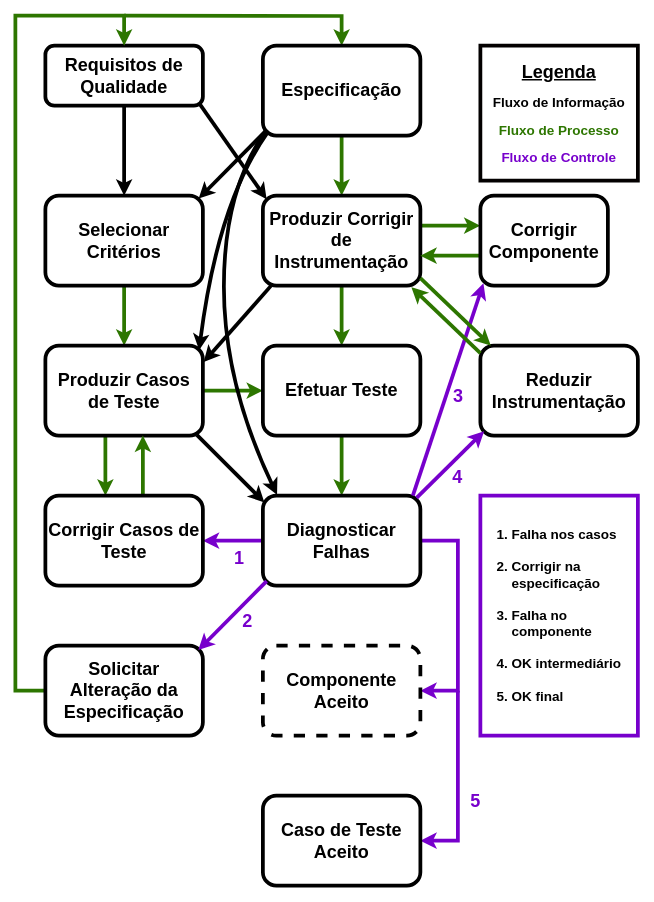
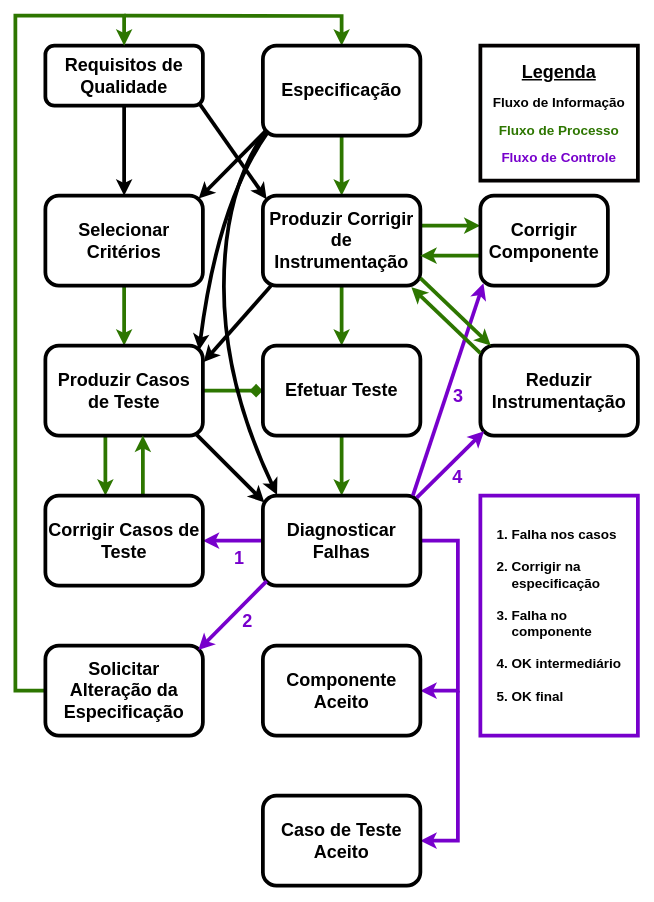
  <mxCell id="0" />
  <mxCell id="1" parent="0" />
  <mxCell id="2" value="" style="edgeStyle=orthogonalEdgeStyle;rounded=0;orthogonalLoop=1;jettySize=auto;html=1;strokeWidth=5;" parent="1" source="4" target="14" edge="1"><mxGeometry relative="1" as="geometry" /></mxCell>
  <mxCell id="3" value="" style="edgeStyle=orthogonalEdgeStyle;rounded=0;orthogonalLoop=1;jettySize=auto;html=1;strokeWidth=5;entryX=0.5;entryY=0;entryDx=0;entryDy=0;fillColor=#60a917;strokeColor=#2D7600;" parent="1" target="6" edge="1"><mxGeometry relative="1" as="geometry"><mxPoint x="165" y="20" as="sourcePoint" /></mxGeometry></mxCell>
  <mxCell id="4" value="&lt;h1&gt;Requisitos de Qualidade&lt;/h1&gt;" style="rounded=1;whiteSpace=wrap;html=1;strokeWidth=5;" parent="1" vertex="1"><mxGeometry x="60" y="60" width="210" height="80" as="geometry" /></mxCell>
  <mxCell id="5" value="" style="edgeStyle=orthogonalEdgeStyle;rounded=0;orthogonalLoop=1;jettySize=auto;html=1;strokeWidth=5;fillColor=#60a917;strokeColor=#2D7600;" parent="1" source="6" target="9" edge="1"><mxGeometry relative="1" as="geometry" /></mxCell>
  <mxCell id="6" value="&lt;h1&gt;Especificação&lt;/h1&gt;" style="rounded=1;whiteSpace=wrap;html=1;strokeWidth=5;" parent="1" vertex="1"><mxGeometry x="350" y="60" width="210" height="120" as="geometry" /></mxCell>
  <mxCell id="7" value="" style="edgeStyle=orthogonalEdgeStyle;rounded=0;orthogonalLoop=1;jettySize=auto;html=1;strokeWidth=5;fillColor=#60a917;strokeColor=#2D7600;" parent="1" source="9" target="19" edge="1"><mxGeometry relative="1" as="geometry" /></mxCell>
  <mxCell id="8" value="" style="edgeStyle=orthogonalEdgeStyle;rounded=0;orthogonalLoop=1;jettySize=auto;html=1;strokeWidth=5;fillColor=#60a917;strokeColor=#2D7600;" parent="1" source="9" target="11" edge="1"><mxGeometry relative="1" as="geometry"><Array as="points"><mxPoint x="600" y="300" /><mxPoint x="600" y="300" /></Array></mxGeometry></mxCell>
  <mxCell id="9" value="&lt;h1&gt;Produzir Corrigir de Instrumentação&lt;/h1&gt;" style="rounded=1;whiteSpace=wrap;html=1;strokeWidth=5;" parent="1" vertex="1"><mxGeometry x="350" y="260" width="210" height="120" as="geometry" /></mxCell>
  <mxCell id="10" value="" style="edgeStyle=orthogonalEdgeStyle;rounded=0;orthogonalLoop=1;jettySize=auto;html=1;strokeWidth=5;fillColor=#60a917;strokeColor=#2D7600;" parent="1" source="11" target="9" edge="1"><mxGeometry relative="1" as="geometry"><Array as="points"><mxPoint x="600" y="340" /><mxPoint x="600" y="340" /></Array></mxGeometry></mxCell>
  <mxCell id="11" value="&lt;h1&gt;Corrigir Componente&lt;/h1&gt;" style="rounded=1;whiteSpace=wrap;html=1;strokeWidth=5;" parent="1" vertex="1"><mxGeometry x="640" y="260" width="170" height="120" as="geometry" /></mxCell>
  <mxCell id="12" value="&lt;h1&gt;Reduzir Instrumentação&lt;/h1&gt;" style="rounded=1;whiteSpace=wrap;html=1;strokeWidth=5;" parent="1" vertex="1"><mxGeometry x="640" y="460" width="210" height="120" as="geometry" /></mxCell>
  <mxCell id="13" value="" style="edgeStyle=orthogonalEdgeStyle;rounded=0;orthogonalLoop=1;jettySize=auto;html=1;strokeWidth=5;fillColor=#60a917;strokeColor=#2D7600;" parent="1" source="14" target="17" edge="1"><mxGeometry relative="1" as="geometry" /></mxCell>
  <mxCell id="14" value="&lt;h1&gt;Selecionar Critérios&lt;/h1&gt;" style="rounded=1;whiteSpace=wrap;html=1;strokeWidth=5;" parent="1" vertex="1"><mxGeometry x="60" y="260" width="210" height="120" as="geometry" /></mxCell>
- <mxCell id="15" value="" style="edgeStyle=orthogonalEdgeStyle;rounded=0;orthogonalLoop=1;jettySize=auto;html=1;strokeWidth=5;fillColor=#60a917;strokeColor=#2D7600;" parent="1" source="17" target="19" edge="1"><mxGeometry relative="1" as="geometry" /></mxCell>
+ <mxCell id="15" value="" style="edgeStyle=orthogonalEdgeStyle;rounded=0;orthogonalLoop=1;jettySize=auto;html=1;strokeWidth=5;fillColor=#60a917;strokeColor=#2D7600;endArrow=diamond;" parent="1" source="17" target="19" edge="1"><mxGeometry relative="1" as="geometry" /></mxCell>
  <mxCell id="16" value="" style="edgeStyle=orthogonalEdgeStyle;rounded=0;orthogonalLoop=1;jettySize=auto;html=1;strokeWidth=5;fillColor=#60a917;strokeColor=#2D7600;" parent="1" source="17" target="29" edge="1"><mxGeometry relative="1" as="geometry"><Array as="points"><mxPoint x="140" y="620" /><mxPoint x="140" y="620" /></Array></mxGeometry></mxCell>
  <mxCell id="17" value="&lt;h1&gt;Produzir Casos de Teste&lt;/h1&gt;" style="rounded=1;whiteSpace=wrap;html=1;strokeWidth=5;" parent="1" vertex="1"><mxGeometry x="60" y="460" width="210" height="120" as="geometry" /></mxCell>
  <mxCell id="18" value="" style="edgeStyle=orthogonalEdgeStyle;rounded=0;orthogonalLoop=1;jettySize=auto;html=1;strokeWidth=5;fillColor=#60a917;strokeColor=#2D7600;" parent="1" source="19" target="22" edge="1"><mxGeometry relative="1" as="geometry" /></mxCell>
  <mxCell id="19" value="&lt;h1&gt;Efetuar Teste&lt;/h1&gt;" style="rounded=1;whiteSpace=wrap;html=1;strokeWidth=5;" parent="1" vertex="1"><mxGeometry x="350" y="460" width="210" height="120" as="geometry" /></mxCell>
  <mxCell id="20" value="" style="edgeStyle=orthogonalEdgeStyle;rounded=0;orthogonalLoop=1;jettySize=auto;html=1;strokeWidth=5;fillColor=#aa00ff;strokeColor=#7700CC;" parent="1" source="22" target="29" edge="1"><mxGeometry relative="1" as="geometry" /></mxCell>
  <mxCell id="21" value="" style="edgeStyle=orthogonalEdgeStyle;rounded=0;orthogonalLoop=1;jettySize=auto;html=1;strokeWidth=5;exitX=1;exitY=0.5;exitDx=0;exitDy=0;entryX=1;entryY=0.5;entryDx=0;entryDy=0;fillColor=#aa00ff;strokeColor=#7700CC;" parent="1" source="22" target="24" edge="1"><mxGeometry relative="1" as="geometry"><Array as="points"><mxPoint x="610" y="720" /><mxPoint x="610" y="920" /></Array></mxGeometry></mxCell>
  <mxCell id="22" value="&lt;h1&gt;Diagnosticar Falhas&lt;/h1&gt;" style="rounded=1;whiteSpace=wrap;html=1;strokeWidth=5;" parent="1" vertex="1"><mxGeometry x="350" y="660" width="210" height="120" as="geometry" /></mxCell>
  <mxCell id="23" value="" style="edgeStyle=orthogonalEdgeStyle;rounded=0;orthogonalLoop=1;jettySize=auto;html=1;strokeWidth=5;entryX=1;entryY=0.5;entryDx=0;entryDy=0;fillColor=#aa00ff;strokeColor=#7700CC;" parent="1" target="25" edge="1"><mxGeometry relative="1" as="geometry"><mxPoint x="610" y="920" as="sourcePoint" /><Array as="points"><mxPoint x="610" y="1120" /></Array></mxGeometry></mxCell>
- <mxCell id="24" value="&lt;h1&gt;Componente Aceito&lt;/h1&gt;" style="rounded=1;whiteSpace=wrap;html=1;strokeWidth=5;dashed=1;" parent="1" vertex="1"><mxGeometry x="350" y="860" width="210" height="120" as="geometry" /></mxCell>
+ <mxCell id="24" value="&lt;h1&gt;Componente Aceito&lt;/h1&gt;" style="rounded=1;whiteSpace=wrap;html=1;strokeWidth=5;" parent="1" vertex="1"><mxGeometry x="350" y="860" width="210" height="120" as="geometry" /></mxCell>
  <mxCell id="25" value="&lt;h1&gt;Caso de Teste Aceito&lt;/h1&gt;" style="rounded=1;whiteSpace=wrap;html=1;strokeWidth=5;" parent="1" vertex="1"><mxGeometry x="350" y="1060" width="210" height="120" as="geometry" /></mxCell>
  <mxCell id="26" value="" style="edgeStyle=orthogonalEdgeStyle;rounded=0;orthogonalLoop=1;jettySize=auto;html=1;strokeWidth=5;entryX=0.5;entryY=0;entryDx=0;entryDy=0;fillColor=#60a917;strokeColor=#2D7600;" parent="1" source="27" target="4" edge="1"><mxGeometry relative="1" as="geometry"><mxPoint x="160" y="-40" as="targetPoint" /><Array as="points"><mxPoint x="20" y="920" /><mxPoint x="20" y="20" /><mxPoint x="165" y="20" /></Array></mxGeometry></mxCell>
  <mxCell id="27" value="&lt;h1&gt;Solicitar Alteração da Especificação&lt;/h1&gt;" style="rounded=1;whiteSpace=wrap;html=1;strokeWidth=5;" parent="1" vertex="1"><mxGeometry x="60" y="860" width="210" height="120" as="geometry" /></mxCell>
  <mxCell id="28" value="" style="edgeStyle=orthogonalEdgeStyle;rounded=0;orthogonalLoop=1;jettySize=auto;html=1;strokeWidth=5;fillColor=#60a917;strokeColor=#2D7600;" parent="1" source="29" target="17" edge="1"><mxGeometry relative="1" as="geometry"><Array as="points"><mxPoint x="190" y="620" /><mxPoint x="190" y="620" /></Array></mxGeometry></mxCell>
  <mxCell id="29" value="&lt;h1&gt;Corrigir Casos de Teste&lt;/h1&gt;" style="rounded=1;whiteSpace=wrap;html=1;strokeWidth=5;" parent="1" vertex="1"><mxGeometry x="60" y="660" width="210" height="120" as="geometry" /></mxCell>
  <mxCell id="30" value="&lt;h1&gt;1&lt;/h1&gt;" style="text;html=1;resizable=0;points=[];autosize=1;align=left;verticalAlign=top;spacingTop=-4;fontColor=#7700CC;fillColor=none;strokeColor=none;" parent="1" vertex="1"><mxGeometry x="310" y="710" width="30" height="50" as="geometry" /></mxCell>
  <mxCell id="31" value="&lt;h1&gt;2&lt;/h1&gt;" style="text;html=1;resizable=0;points=[];autosize=1;align=left;verticalAlign=top;spacingTop=-4;fontColor=#7700CC;" parent="1" vertex="1"><mxGeometry x="321" y="794" width="30" height="50" as="geometry" /></mxCell>
  <mxCell id="32" value="" style="endArrow=classic;html=1;strokeWidth=5;exitX=0.024;exitY=0.95;exitDx=0;exitDy=0;entryX=0.99;entryY=0.033;entryDx=0;entryDy=0;entryPerimeter=0;exitPerimeter=0;fillColor=#aa00ff;strokeColor=#7700CC;" parent="1" source="22" edge="1"><mxGeometry width="50" height="50" relative="1" as="geometry"><mxPoint x="351.04" y="779.96" as="sourcePoint" /><mxPoint x="263.9" y="865.96" as="targetPoint" /></mxGeometry></mxCell>
  <mxCell id="33" value="" style="endArrow=classic;html=1;strokeWidth=5;entryX=0.024;entryY=0.95;entryDx=0;entryDy=0;entryPerimeter=0;exitX=0.976;exitY=0.025;exitDx=0;exitDy=0;exitPerimeter=0;fillColor=#aa00ff;strokeColor=#7700CC;" parent="1" source="22" target="12" edge="1"><mxGeometry width="50" height="50" relative="1" as="geometry"><mxPoint x="550" y="670" as="sourcePoint" /><mxPoint x="646" y="579" as="targetPoint" /></mxGeometry></mxCell>
  <mxCell id="34" value="" style="endArrow=classic;html=1;strokeWidth=5;entryX=0.024;entryY=0.975;entryDx=0;entryDy=0;entryPerimeter=0;exitX=0.976;exitY=0.025;exitDx=0;exitDy=0;exitPerimeter=0;fillColor=#aa00ff;strokeColor=#7700CC;" parent="1" target="11" edge="1"><mxGeometry width="50" height="50" relative="1" as="geometry"><mxPoint x="549.96" y="660" as="sourcePoint" /><mxPoint x="640.04" y="571" as="targetPoint" /></mxGeometry></mxCell>
  <mxCell id="35" value="&lt;h1&gt;4&lt;/h1&gt;" style="text;html=1;resizable=0;points=[];autosize=1;align=left;verticalAlign=top;spacingTop=-4;fontColor=#7700CC;" parent="1" vertex="1"><mxGeometry x="601" y="602" width="30" height="50" as="geometry" /></mxCell>
  <mxCell id="36" value="&lt;h1&gt;3&lt;/h1&gt;" style="text;html=1;resizable=0;points=[];autosize=1;align=left;verticalAlign=top;spacingTop=-4;fontColor=#7700CC;" parent="1" vertex="1"><mxGeometry x="602" y="495" width="30" height="50" as="geometry" /></mxCell>
  <mxCell id="37" value="" style="endArrow=classic;html=1;strokeWidth=5;exitX=0.038;exitY=0.033;exitDx=0;exitDy=0;exitPerimeter=0;entryX=0.981;entryY=0.967;entryDx=0;entryDy=0;entryPerimeter=0;fillColor=#60a917;strokeColor=#2D7600;" parent="1" edge="1"><mxGeometry width="50" height="50" relative="1" as="geometry"><mxPoint x="639.98" y="469.96" as="sourcePoint" /><mxPoint x="548.01" y="382.04" as="targetPoint" /></mxGeometry></mxCell>
  <mxCell id="38" value="" style="endArrow=classic;html=1;strokeWidth=5;entryX=0.076;entryY=-0.033;entryDx=0;entryDy=0;entryPerimeter=0;fillColor=#60a917;strokeColor=#2D7600;" parent="1" edge="1"><mxGeometry width="50" height="50" relative="1" as="geometry"><mxPoint x="560" y="370" as="sourcePoint" /><mxPoint x="653.96" y="460.04" as="targetPoint" /></mxGeometry></mxCell>
- <mxCell id="39" value="&lt;h1&gt;5&lt;/h1&gt;" style="text;html=1;resizable=0;points=[];autosize=1;align=left;verticalAlign=top;spacingTop=-4;fontColor=#7700CC;" parent="1" vertex="1"><mxGeometry x="625" y="1035" width="30" height="50" as="geometry" /></mxCell>
  <mxCell id="40" value="" style="endArrow=classic;html=1;strokeWidth=5;exitX=0.024;exitY=0.95;exitDx=0;exitDy=0;entryX=0.99;entryY=0.033;entryDx=0;entryDy=0;entryPerimeter=0;exitPerimeter=0;fillColor=#e1d5e7;strokeColor=#000000;" parent="1" edge="1"><mxGeometry width="50" height="50" relative="1" as="geometry"><mxPoint x="355.54" y="172" as="sourcePoint" /><mxPoint x="264.4" y="263.96" as="targetPoint" /></mxGeometry></mxCell>
  <mxCell id="41" value="" style="endArrow=classic;html=1;strokeWidth=5;exitX=0.976;exitY=0.958;exitDx=0;exitDy=0;entryX=0.024;entryY=0.042;entryDx=0;entryDy=0;entryPerimeter=0;exitPerimeter=0;fillColor=#e1d5e7;strokeColor=#000000;" parent="1" source="4" target="9" edge="1"><mxGeometry width="50" height="50" relative="1" as="geometry"><mxPoint x="365.54" y="182" as="sourcePoint" /><mxPoint x="274.4" y="273.96" as="targetPoint" /></mxGeometry></mxCell>
  <mxCell id="42" value="" style="endArrow=classic;html=1;strokeWidth=5;exitX=0.029;exitY=0.967;exitDx=0;exitDy=0;exitPerimeter=0;fillColor=#e1d5e7;strokeColor=#000000;curved=1;entryX=0.976;entryY=0.05;entryDx=0;entryDy=0;entryPerimeter=0;" parent="1" source="6" target="17" edge="1"><mxGeometry width="50" height="50" relative="1" as="geometry"><mxPoint x="365.54" y="182" as="sourcePoint" /><mxPoint x="266" y="460" as="targetPoint" /><Array as="points"><mxPoint x="290" y="270" /></Array></mxGeometry></mxCell>
  <mxCell id="43" value="" style="endArrow=classic;html=1;strokeWidth=5;fillColor=#e1d5e7;strokeColor=#000000;curved=1;entryX=0.09;entryY=-0.008;entryDx=0;entryDy=0;entryPerimeter=0;" parent="1" target="22" edge="1"><mxGeometry width="50" height="50" relative="1" as="geometry"><mxPoint x="355" y="172" as="sourcePoint" /><mxPoint x="355" y="666" as="targetPoint" /><Array as="points"><mxPoint x="298" y="252" /><mxPoint x="298" y="510" /></Array></mxGeometry></mxCell>
  <mxCell id="44" value="" style="endArrow=classic;html=1;strokeWidth=5;exitX=0.976;exitY=0.958;exitDx=0;exitDy=0;entryX=0.024;entryY=0.042;entryDx=0;entryDy=0;entryPerimeter=0;exitPerimeter=0;fillColor=#e1d5e7;strokeColor=#000000;" parent="1" edge="1"><mxGeometry width="50" height="50" relative="1" as="geometry"><mxPoint x="261.96" y="578.96" as="sourcePoint" /><mxPoint x="352.04" y="669.04" as="targetPoint" /></mxGeometry></mxCell>
  <mxCell id="45" value="" style="endArrow=classic;html=1;strokeWidth=5;exitX=0.024;exitY=0.95;exitDx=0;exitDy=0;entryX=1.005;entryY=0.183;entryDx=0;entryDy=0;entryPerimeter=0;exitPerimeter=0;fillColor=#e1d5e7;strokeColor=#000000;" parent="1" target="17" edge="1"><mxGeometry width="50" height="50" relative="1" as="geometry"><mxPoint x="361.04" y="380" as="sourcePoint" /><mxPoint x="269.9" y="471.96" as="targetPoint" /></mxGeometry></mxCell>
  <mxCell id="46" value="&lt;h1&gt;&lt;font color=&quot;#000000&quot;&gt;&lt;u&gt;Legenda&lt;/u&gt;&lt;/font&gt;&lt;/h1&gt;&lt;h2&gt;&lt;font color=&quot;#000000&quot;&gt;Fluxo de Informação&lt;/font&gt;&lt;/h2&gt;&lt;h2&gt;&lt;font color=&quot;#2d7600&quot;&gt;Fluxo de Processo&lt;/font&gt;&lt;/h2&gt;&lt;h2&gt;Fluxo de Controle&lt;/h2&gt;" style="rounded=0;whiteSpace=wrap;html=1;strokeColor=#030000;strokeWidth=5;fillColor=none;gradientColor=none;fontColor=#7700CC;" parent="1" vertex="1"><mxGeometry x="640" y="60" width="210" height="180" as="geometry" /></mxCell>
  <mxCell id="47" value="&lt;h2&gt;&lt;ol&gt;&lt;li&gt;&lt;font&gt;Falha nos casos&lt;br&gt;&lt;br&gt;&lt;/font&gt;&lt;/li&gt;&lt;li&gt;&lt;font&gt;Corrigir na especificação&lt;br&gt;&lt;br&gt;&lt;/font&gt;&lt;/li&gt;&lt;li&gt;&lt;font&gt;Falha no componente&lt;br&gt;&lt;br&gt;&lt;/font&gt;&lt;/li&gt;&lt;li&gt;&lt;font&gt;OK intermediário&lt;br&gt;&lt;br&gt;&lt;/font&gt;&lt;/li&gt;&lt;li&gt;&lt;font&gt;OK final&lt;/font&gt;&lt;/li&gt;&lt;/ol&gt;&lt;/h2&gt;" style="rounded=0;whiteSpace=wrap;html=1;strokeColor=#7700CC;strokeWidth=5;fillColor=none;gradientColor=none;fontColor=#000000;align=left;" parent="1" vertex="1"><mxGeometry x="640" y="660" width="210" height="320" as="geometry" /></mxCell>
